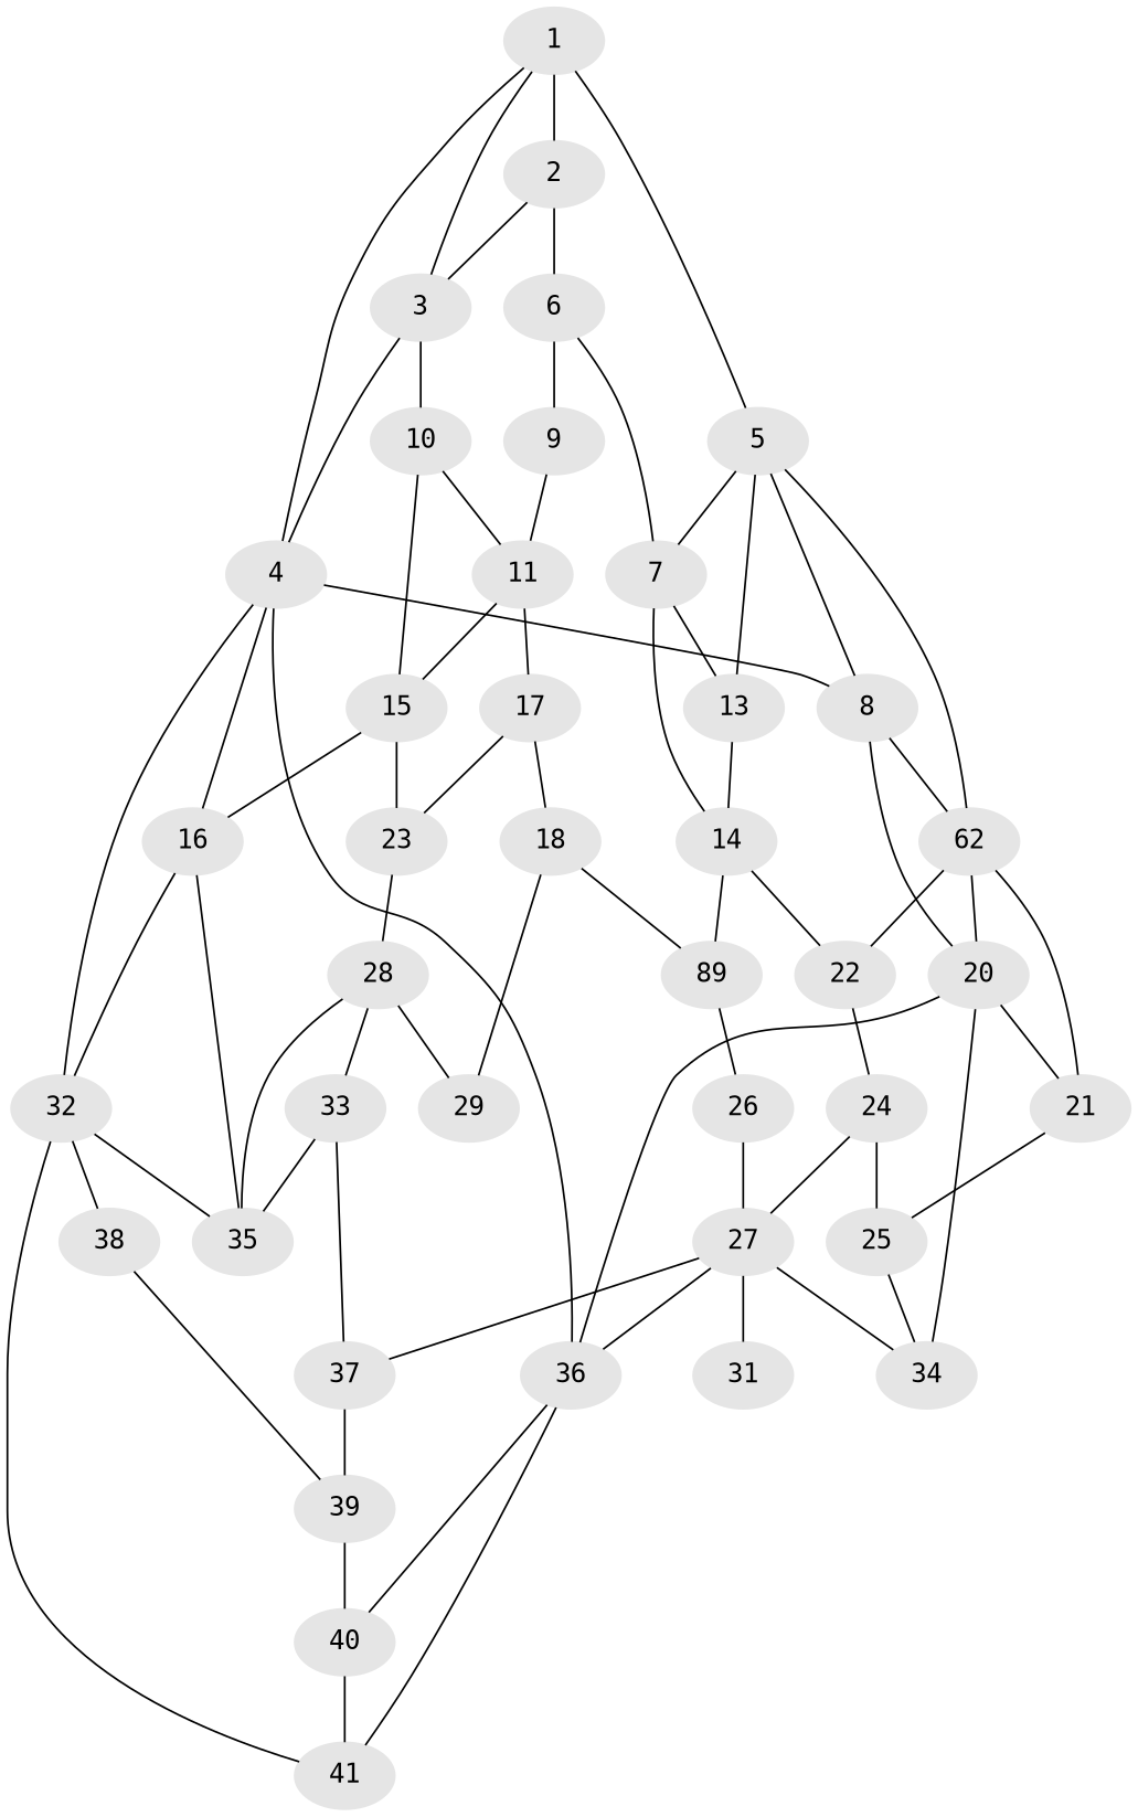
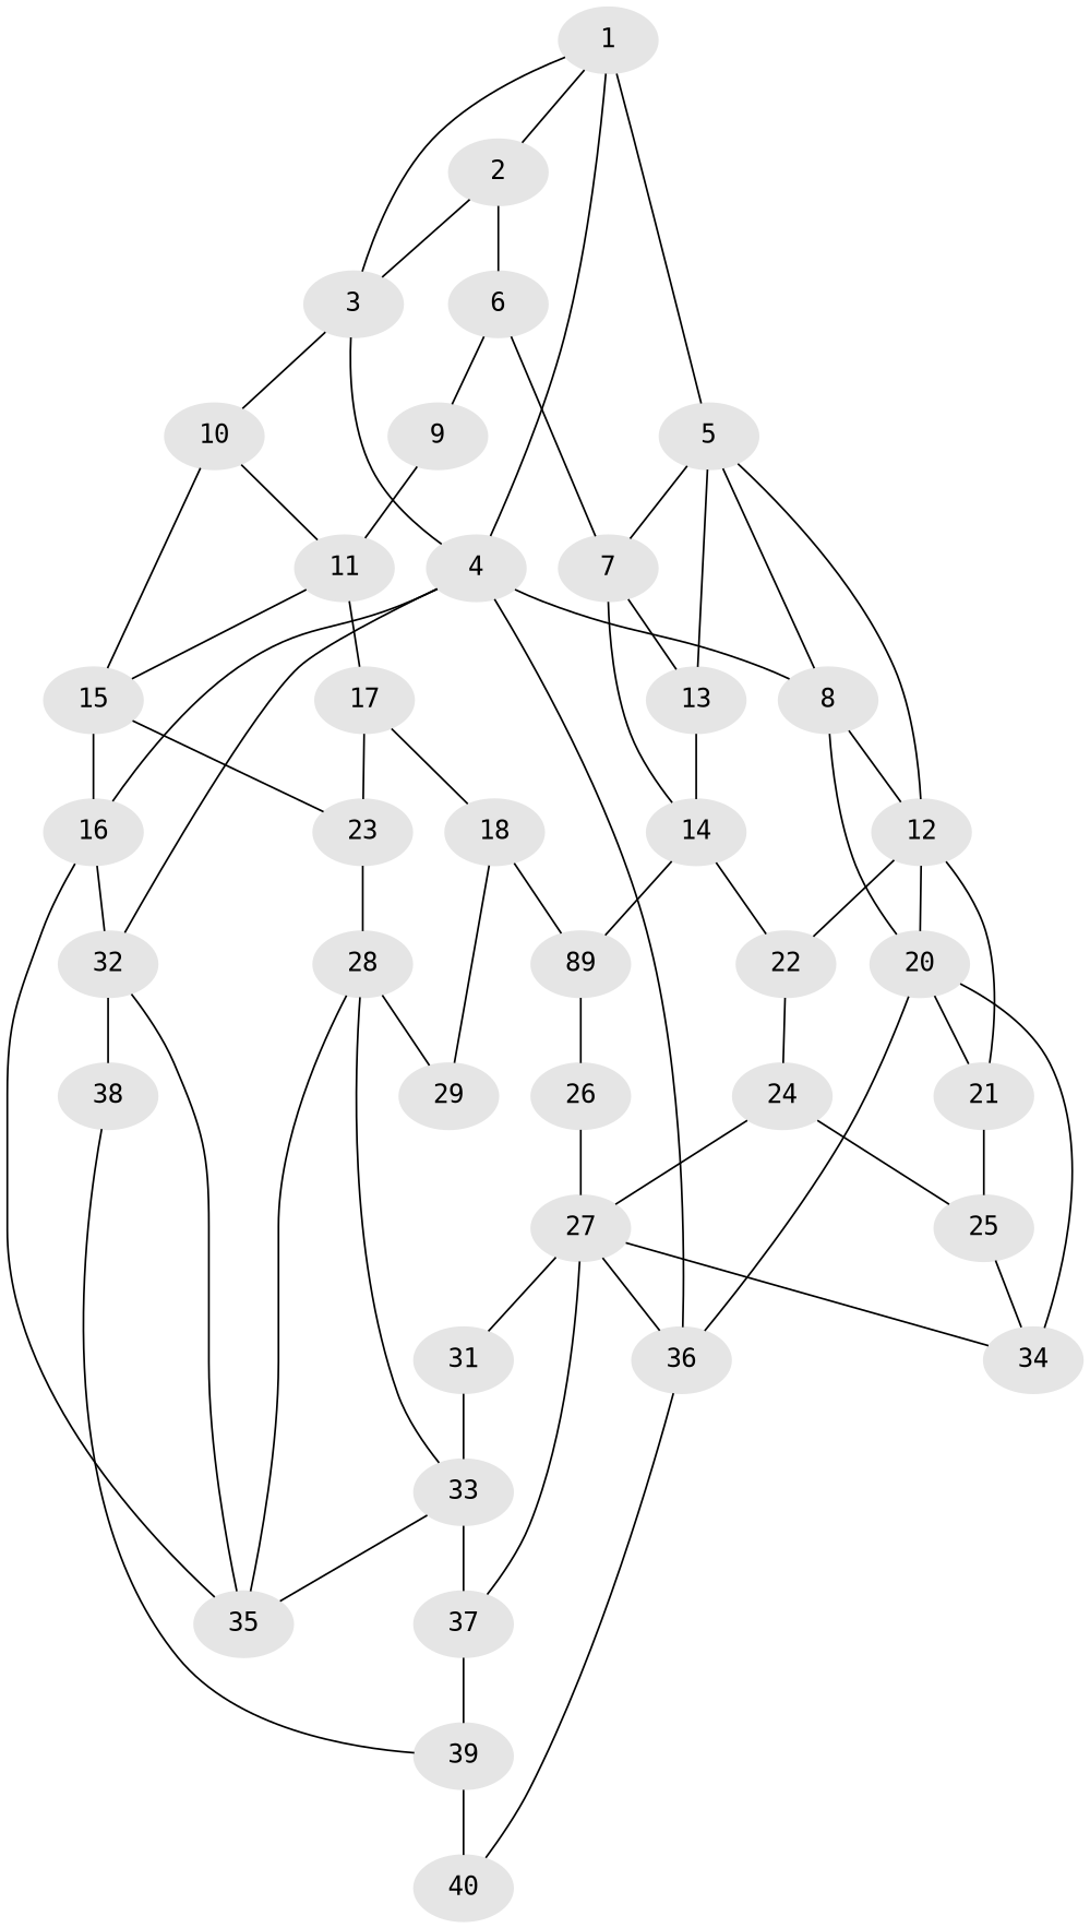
  graph {
    fontname="DejaVu Sans Mono"
    node [color=gray90 fontname="DejaVu Sans Mono" style=filled]
    edge [fontname="DejaVu Sans Mono" weight=1.0]
    1
    2
    3
    4
    5
    6
    10
    8
    16
    32
    36
    7
-   12 [label=62]
+   12
    13
    9
    11
    15
    20
    35
    38
-   41
    40
    14
    21
    22
    n26 [label=89]
    34
    17
    23
    18
    25
    24
    26
    28
    29
    27
    33
    31
    37
    39
    1 -- 2
    1 -- 3
    1 -- 4
    1 -- 5 [weight=2.0]
    2 -- 3
    2 -- 6 [weight=2.0]
    3 -- 4
    3 -- 10
    4 -- 8
    4 -- 16
    4 -- 32
    4 -- 36
    5 -- 8
    5 -- 7
    5 -- 12
    5 -- 13
    6 -- 7 [weight=2.0]
    6 -- 9 [weight=2.0]
    10 -- 11
    10 -- 15 [weight=2.0]
    8 -- 12
    8 -- 20
    16 -- 32
    16 -- 35
    32 -- 35
    32 -- 38 [weight=2.0]
-   32 -- 41 [weight=2.0]
-   36 -- 41 [weight=2.0]
    36 -- 40
    7 -- 13
    7 -- 14
    12 -- 20
    12 -- 21
    12 -- 22 [weight=2.0]
    13 -- 14 [weight=2.0]
    9 -- 11 [weight=2.0]
    11 -- 15
    11 -- 17 [weight=2.0]
    15 -- 16 [weight=2.0]
    15 -- 23
    20 -- 36 [weight=2.0]
    20 -- 21 [weight=2.0]
    20 -- 34 [weight=2.0]
    38 -- 39
-   40 -- 41
    14 -- 22
    14 -- n26 [weight=2.0]
    21 -- 25
    22 -- 24
    n26 -- 26 [weight=2.0]
    17 -- 23
    17 -- 18
    23 -- 28 [weight=2.0]
    18 -- n26
    18 -- 29 [weight=2.0]
    25 -- 34
    24 -- 25 [weight=4.0]
    24 -- 27
    26 -- 27
    28 -- 35
    28 -- 29 [weight=2.0]
    28 -- 33
    27 -- 36
    27 -- 34
    27 -- 31
    27 -- 37
    33 -- 35
    33 -- 37 [weight=2.0]
+   31 -- 33 [weight=2.0]
    37 -- 39
    39 -- 40 [weight=4.0]
  }
